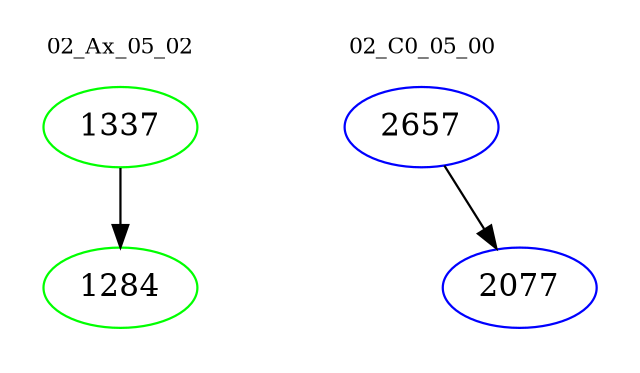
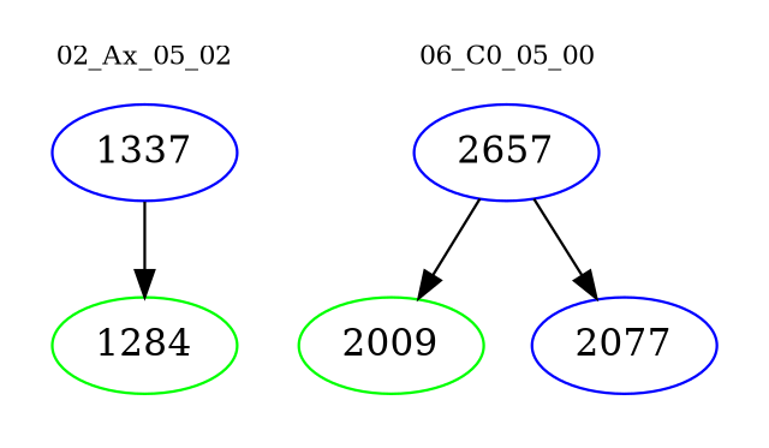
  digraph {
    node [color=blue]
    edge [color=black]
-   n1 [color=green label=1337]
+   n1 [label=1337]
    n2 [color=green label=1284]
    n3 [label=2657]
+   n4 [color=green label=2009]
    n5 [label=2077]
    subgraph cluster_1 {
      color=white
      fontsize=10
      label="02_Ax_05_02"
      n1
      n2
    }
    subgraph cluster_2 {
      color=white
      fontsize=10
-     label="02_C0_05_00"
+     label="06_C0_05_00"
      n3
+     n4
      n5
    }
    n1 -> n2
+   n3 -> n4
    n3 -> n5
  }
